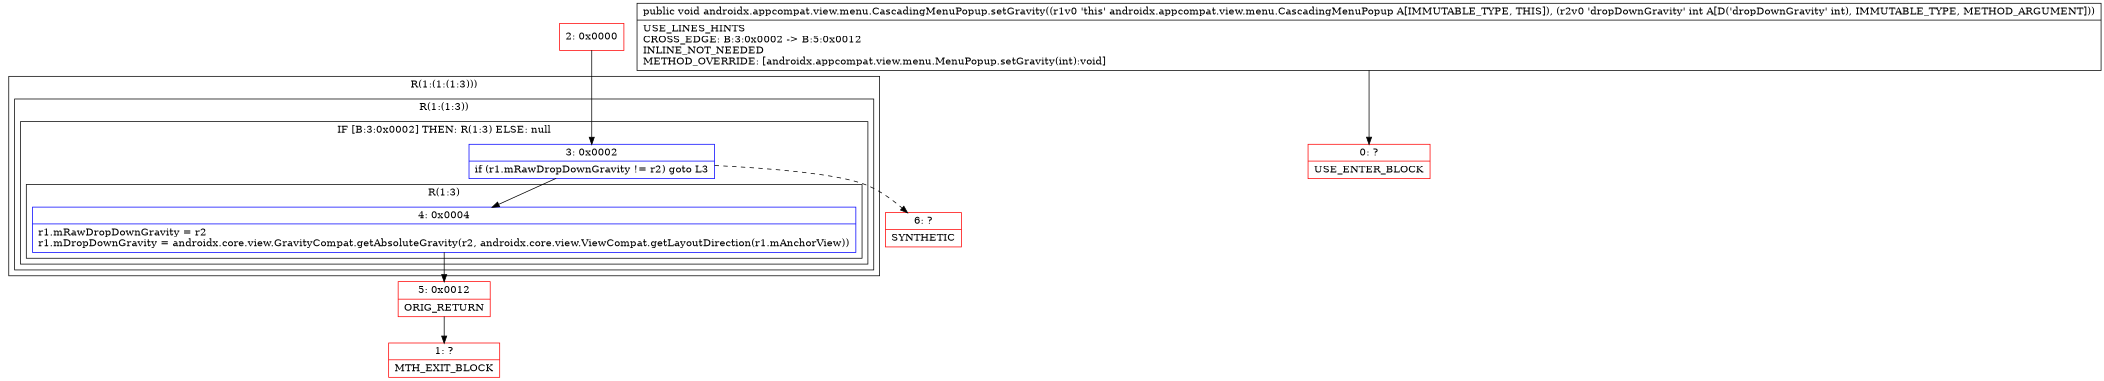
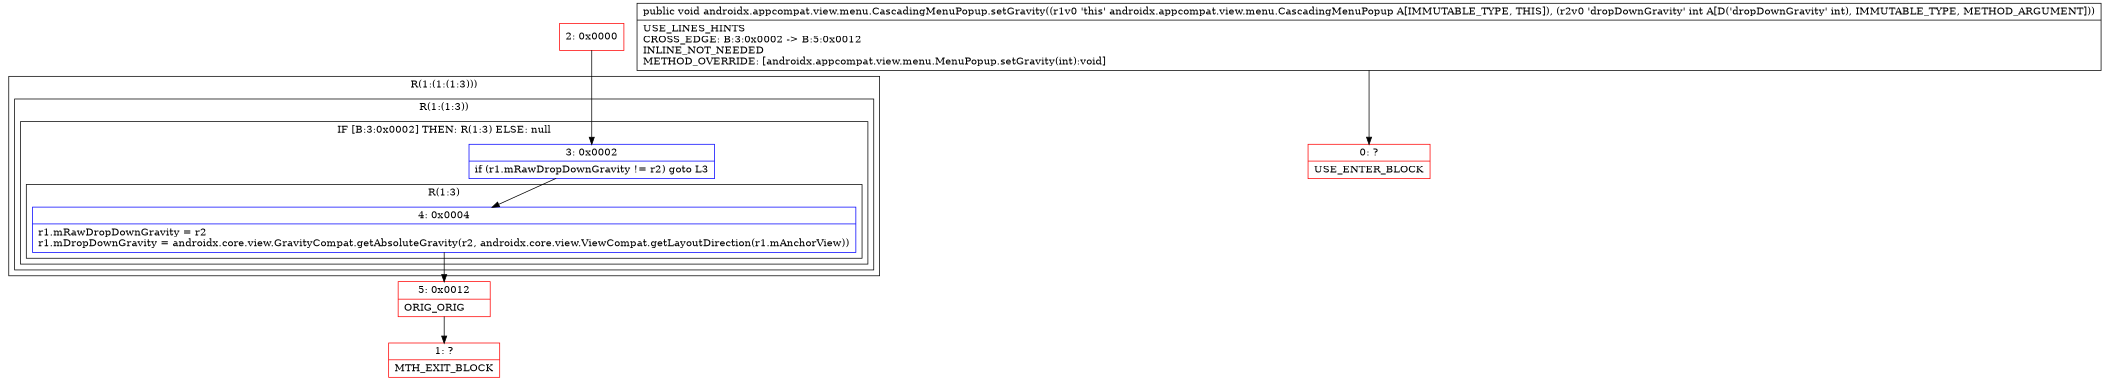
  digraph {
    node [color=red shape=record]
    n1 [color=blue label="{4\:\ 0x0004|r1.mRawDropDownGravity = r2\lr1.mDropDownGravity = androidx.core.view.GravityCompat.getAbsoluteGravity(r2, androidx.core.view.ViewCompat.getLayoutDirection(r1.mAnchorView))\l}"]
    n2 [color=blue label="{3\:\ 0x0002|if (r1.mRawDropDownGravity != r2) goto L3\l}"]
-   n3 [label="{5\:\ 0x0012|ORIG_RETURN\l}"]
-   n4 [label="{6\:\ ?|SYNTHETIC\l}"]
+   n3 [label="{5\:\ 0x0012|ORIG_ORIG\l}"]
    n5 [label="{1\:\ ?|MTH_EXIT_BLOCK\l}"]
    n6 [label="{0\:\ ?|USE_ENTER_BLOCK\l}"]
    n7 [label="{2\:\ 0x0000}"]
    n8 [label="{public void androidx.appcompat.view.menu.CascadingMenuPopup.setGravity((r1v0 'this' androidx.appcompat.view.menu.CascadingMenuPopup A[IMMUTABLE_TYPE, THIS]), (r2v0 'dropDownGravity' int A[D('dropDownGravity' int), IMMUTABLE_TYPE, METHOD_ARGUMENT]))  | USE_LINES_HINTS\lCROSS_EDGE: B:3:0x0002 \-\> B:5:0x0012\lINLINE_NOT_NEEDED\lMETHOD_OVERRIDE: [androidx.appcompat.view.menu.MenuPopup.setGravity(int):void]\l}" color=""]
    subgraph cluster_1 {
      label="R(1:(1:(1:3)))"
      subgraph cluster_2 {
        label="R(1:(1:3))"
        subgraph cluster_3 {
          label="IF [B:3:0x0002] THEN: R(1:3) ELSE: null"
          n2
          subgraph cluster_4 {
            label="R(1:3)"
            n1
          }
        }
      }
    }
    n1 -> n3
    n2 -> n1
-   n2 -> n4 [style=dashed]
    n3 -> n5
    n7 -> n2
    n8 -> n6
  }
